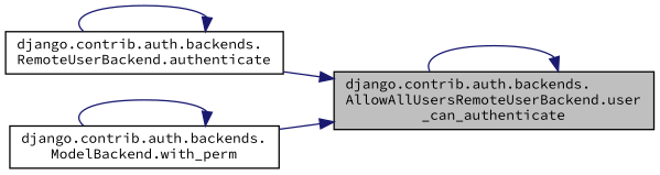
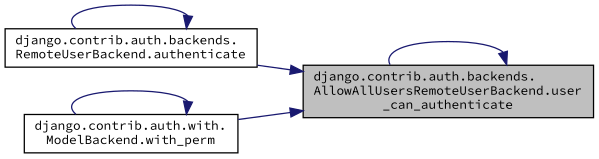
  digraph {
    rankdir=RL
    fontname="Source Code Pro"
    node [color=black fillcolor=white fontname="Source Code Pro" fontsize=10 shape=record style=filled]
    edge [color=midnightblue dir=back fontname="Source Code Pro" fontsize=10 labelfontname=Helvetica labelfontsize=10 style=solid]
    n1 [fillcolor=grey75 fontcolor=black height=0.2 label="django.contrib.auth.backends.\lAllowAllUsersRemoteUserBackend.user\l_can_authenticate" width=0.4]
    n2 [height=0.2 label="django.contrib.auth.backends.\lRemoteUserBackend.authenticate" width=0.4]
-   n3 [height=0.2 label="django.contrib.auth.backends.\lModelBackend.with_perm" width=0.4]
+   n3 [height=0.2 label="django.contrib.auth.with.\lModelBackend.with_perm" width=0.4]
    n1 -> n1
    n1 -> n2
    n1 -> n3
    n2 -> n2
    n3 -> n3
  }
